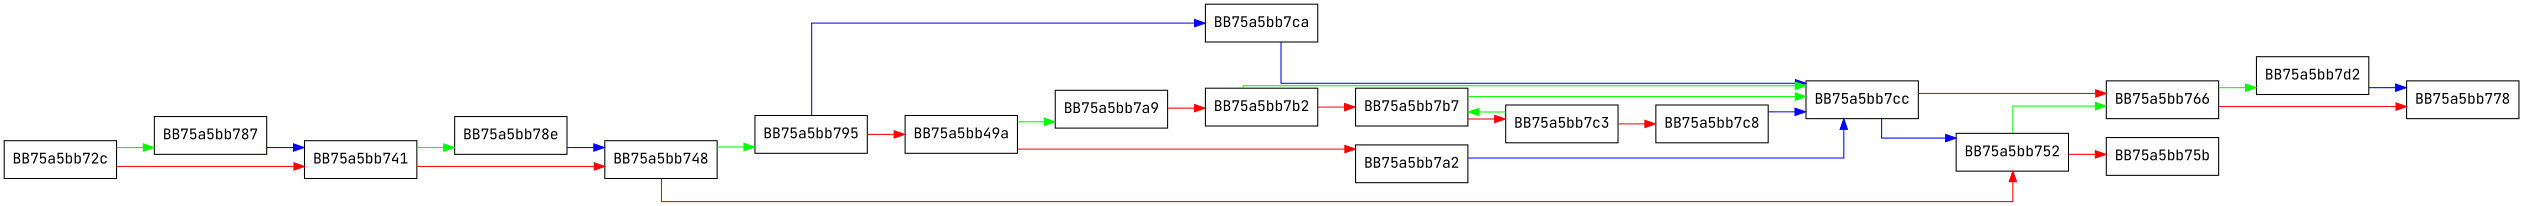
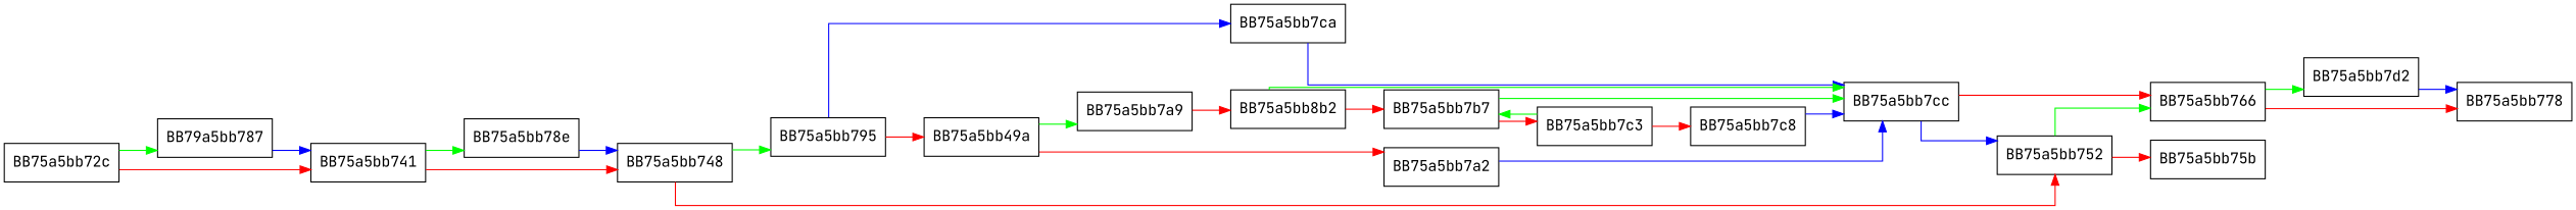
  digraph {
    fontname="JetBrains Mono"
    rankdir=LR
    splines=ortho
    node [fontname="JetBrains Mono" shape=box]
    edge [color=red fontname="JetBrains Mono"]
    BB75a5bb72c
-   BB75a5bb787
+   BB75a5bb787 [label=BB79a5bb787]
    BB75a5bb741
    BB75a5bb78e
    BB75a5bb748
    BB75a5bb795
    BB75a5bb752
    BB75a5bb7ca
    n9 [label=BB75a5bb49a]
    BB75a5bb766
    BB75a5bb75b
    BB75a5bb7cc
    BB75a5bb7a9
    BB75a5bb7a2
    BB75a5bb7d2
    BB75a5bb778
-   BB75a5bb7b2
+   BB75a5bb7b2 [label=BB75a5bb8b2]
    BB75a5bb7b7
    BB75a5bb7c3
    BB75a5bb7c8
    BB75a5bb72c -> BB75a5bb787 [color=green]
    BB75a5bb72c -> BB75a5bb741
    BB75a5bb787 -> BB75a5bb741 [color=blue]
    BB75a5bb741 -> BB75a5bb78e [color=green]
    BB75a5bb741 -> BB75a5bb748
    BB75a5bb78e -> BB75a5bb748 [color=blue]
    BB75a5bb748 -> BB75a5bb795 [color=green]
    BB75a5bb748 -> BB75a5bb752
    BB75a5bb795 -> BB75a5bb7ca [color=blue]
    BB75a5bb795 -> n9
    BB75a5bb752 -> BB75a5bb766 [color=green]
    BB75a5bb752 -> BB75a5bb75b
    BB75a5bb7ca -> BB75a5bb7cc [color=blue]
    n9 -> BB75a5bb7a9 [color=green]
    n9 -> BB75a5bb7a2
    BB75a5bb766 -> BB75a5bb7d2 [color=green]
    BB75a5bb766 -> BB75a5bb778
    BB75a5bb7cc -> BB75a5bb752 [color=blue]
    BB75a5bb7cc -> BB75a5bb766
    BB75a5bb7a9 -> BB75a5bb7b2
    BB75a5bb7a2 -> BB75a5bb7cc [color=blue]
    BB75a5bb7d2 -> BB75a5bb778 [color=blue]
    BB75a5bb7b2 -> BB75a5bb7cc [color=green]
    BB75a5bb7b2 -> BB75a5bb7b7
    BB75a5bb7b7 -> BB75a5bb7cc [color=green]
    BB75a5bb7b7 -> BB75a5bb7c3
    BB75a5bb7c3 -> BB75a5bb7b7 [color=green]
    BB75a5bb7c3 -> BB75a5bb7c8
    BB75a5bb7c8 -> BB75a5bb7cc [color=blue]
  }
